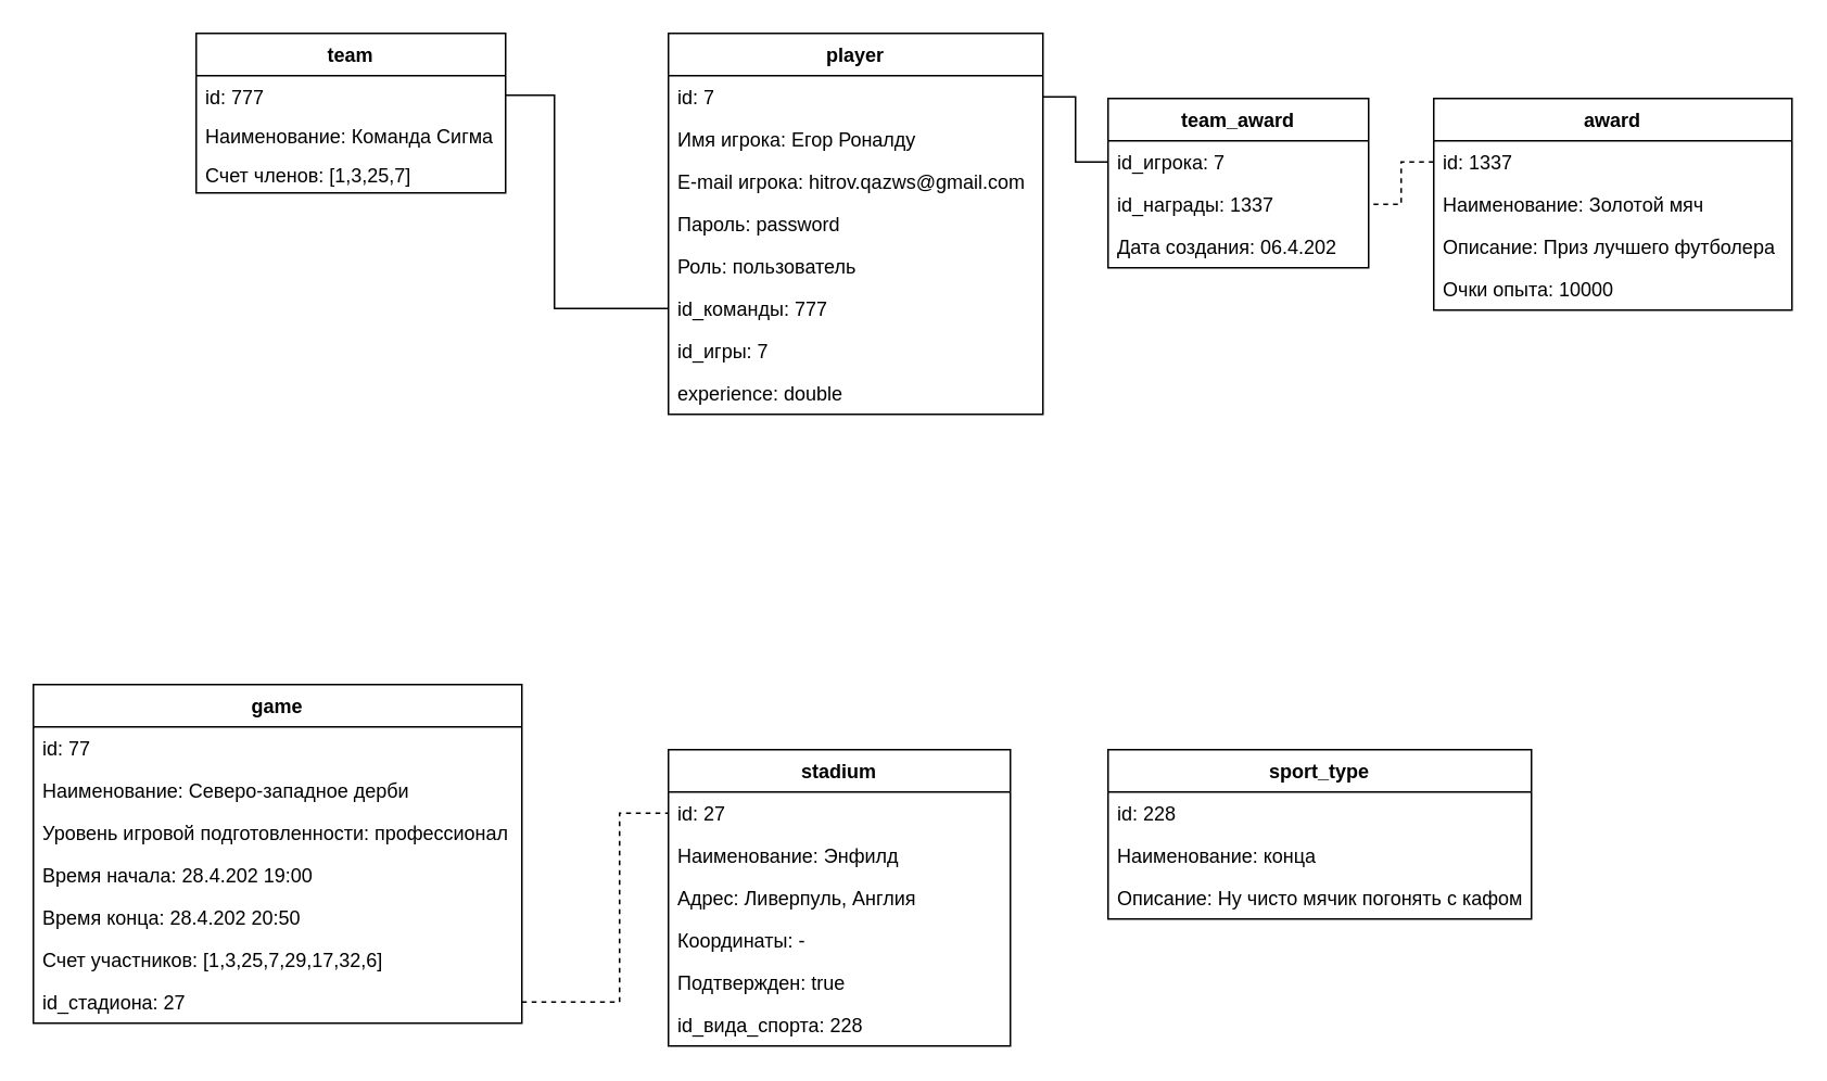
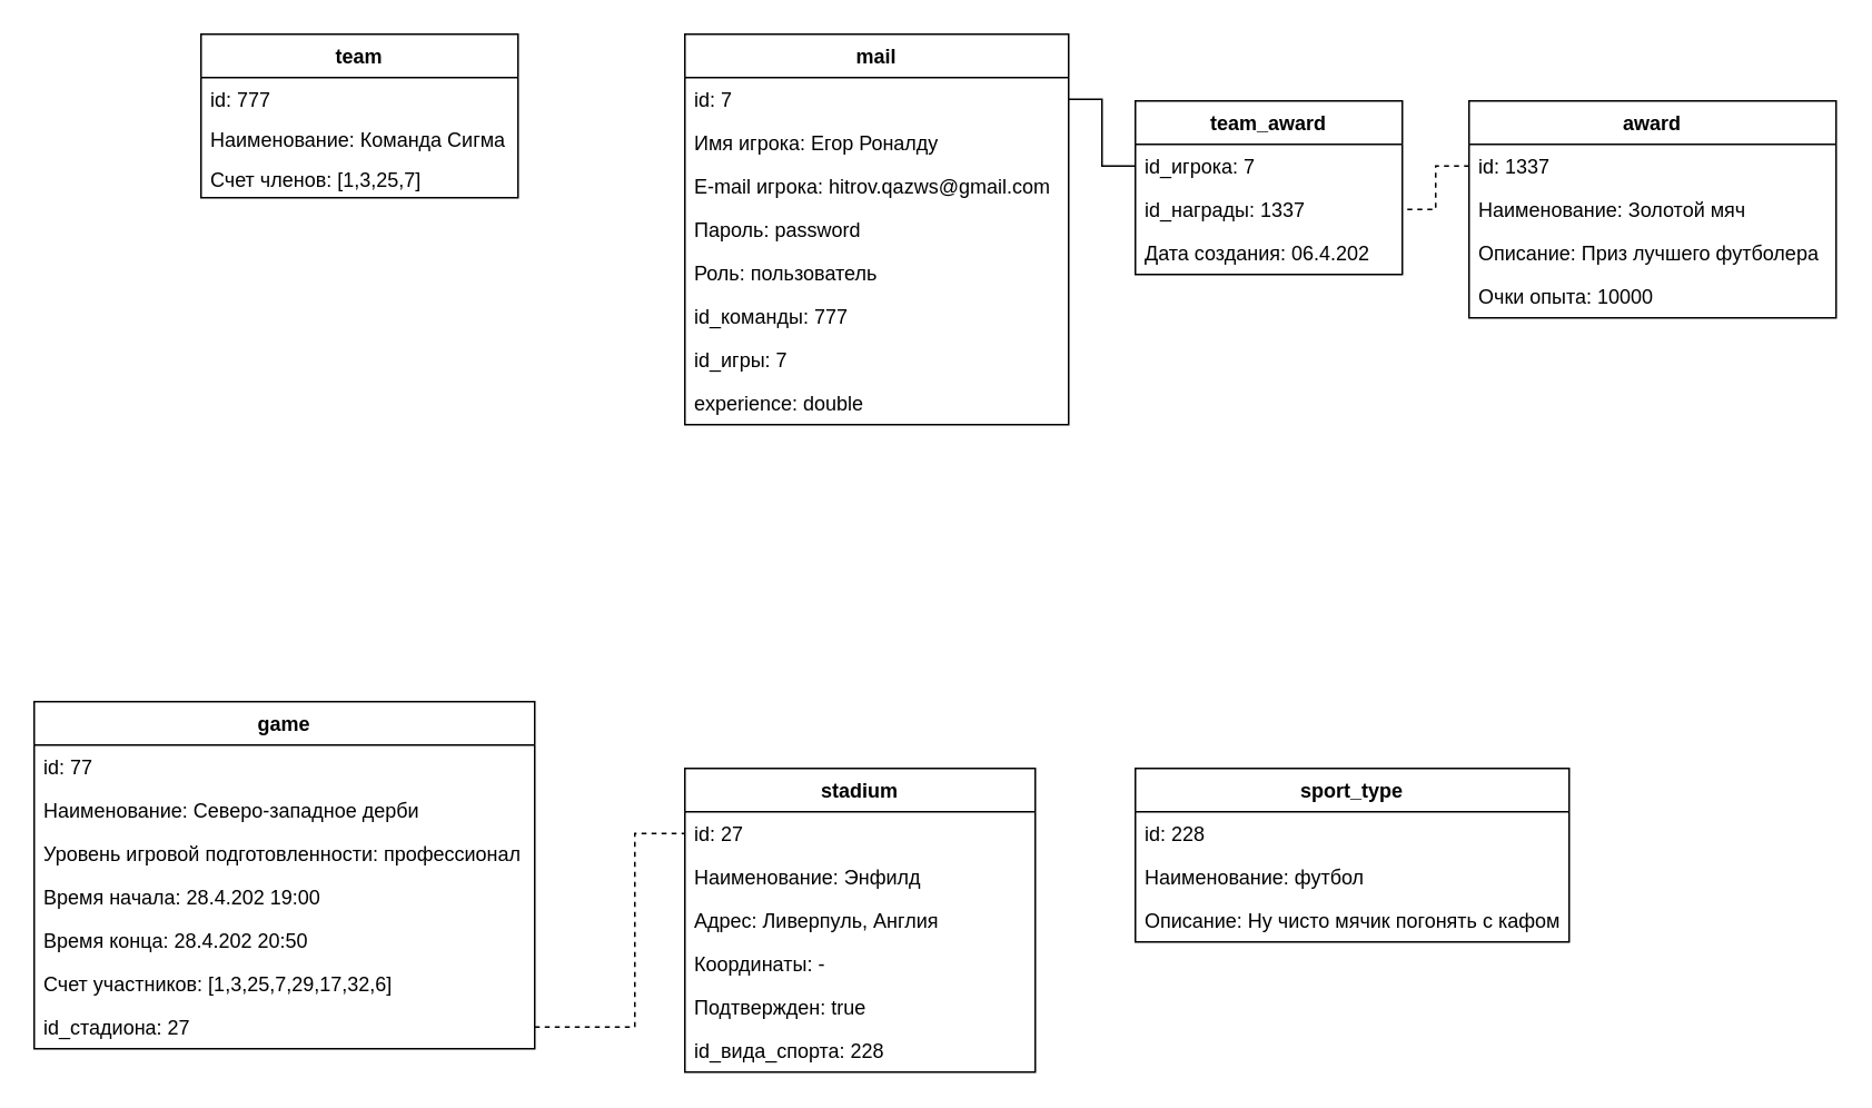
  <mxCell id="0" />
  <mxCell id="1" parent="0" />
- <mxCell id="2" value="player" style="swimlane;fontStyle=1;align=center;verticalAlign=top;childLayout=stackLayout;horizontal=1;startSize=26;horizontalStack=0;resizeParent=1;resizeParentMax=0;resizeLast=0;collapsible=1;marginBottom=0;" parent="1" vertex="1"><mxGeometry x="410" y="20" width="230" height="234" as="geometry" /></mxCell>
+ <mxCell id="2" value="mail" style="swimlane;fontStyle=1;align=center;verticalAlign=top;childLayout=stackLayout;horizontal=1;startSize=26;horizontalStack=0;resizeParent=1;resizeParentMax=0;resizeLast=0;collapsible=1;marginBottom=0;" parent="1" vertex="1"><mxGeometry x="410" y="20" width="230" height="234" as="geometry" /></mxCell>
  <mxCell id="3" value="id: 7" style="text;strokeColor=none;fillColor=none;align=left;verticalAlign=top;spacingLeft=4;spacingRight=4;overflow=hidden;rotatable=0;points=[[0,0.5],[1,0.5]];portConstraint=eastwest;" parent="2" vertex="1"><mxGeometry y="26" width="230" height="26" as="geometry" /></mxCell>
  <mxCell id="4" value="Имя игрока: Егор Роналду" style="text;strokeColor=none;fillColor=none;align=left;verticalAlign=top;spacingLeft=4;spacingRight=4;overflow=hidden;rotatable=0;points=[[0,0.5],[1,0.5]];portConstraint=eastwest;" parent="2" vertex="1"><mxGeometry y="52" width="230" height="26" as="geometry" /></mxCell>
  <mxCell id="5" value="E-mail игрока: hitrov.qazws@gmail.com" style="text;strokeColor=none;fillColor=none;align=left;verticalAlign=top;spacingLeft=4;spacingRight=4;overflow=hidden;rotatable=0;points=[[0,0.5],[1,0.5]];portConstraint=eastwest;" parent="2" vertex="1"><mxGeometry y="78" width="230" height="26" as="geometry" /></mxCell>
  <mxCell id="6" value="Пароль: password" style="text;strokeColor=none;fillColor=none;align=left;verticalAlign=top;spacingLeft=4;spacingRight=4;overflow=hidden;rotatable=0;points=[[0,0.5],[1,0.5]];portConstraint=eastwest;" parent="2" vertex="1"><mxGeometry y="104" width="230" height="26" as="geometry" /></mxCell>
  <mxCell id="7" value="Роль: пользователь" style="text;strokeColor=none;fillColor=none;align=left;verticalAlign=top;spacingLeft=4;spacingRight=4;overflow=hidden;rotatable=0;points=[[0,0.5],[1,0.5]];portConstraint=eastwest;" parent="2" vertex="1"><mxGeometry y="130" width="230" height="26" as="geometry" /></mxCell>
  <mxCell id="8" value="id_команды: 777" style="text;strokeColor=none;fillColor=none;align=left;verticalAlign=top;spacingLeft=4;spacingRight=4;overflow=hidden;rotatable=0;points=[[0,0.5],[1,0.5]];portConstraint=eastwest;" parent="2" vertex="1"><mxGeometry y="156" width="230" height="26" as="geometry" /></mxCell>
  <mxCell id="9" value="id_игры: 7" style="text;strokeColor=none;fillColor=none;align=left;verticalAlign=top;spacingLeft=4;spacingRight=4;overflow=hidden;rotatable=0;points=[[0,0.5],[1,0.5]];portConstraint=eastwest;" vertex="1" parent="2"><mxGeometry y="182" width="230" height="26" as="geometry" /></mxCell>
  <mxCell id="10" value="experience: double" style="text;strokeColor=none;fillColor=none;align=left;verticalAlign=top;spacingLeft=4;spacingRight=4;overflow=hidden;rotatable=0;points=[[0,0.5],[1,0.5]];portConstraint=eastwest;" parent="2" vertex="1"><mxGeometry y="208" width="230" height="26" as="geometry" /></mxCell>
  <mxCell id="11" value="award" style="swimlane;fontStyle=1;align=center;verticalAlign=top;childLayout=stackLayout;horizontal=1;startSize=26;horizontalStack=0;resizeParent=1;resizeParentMax=0;resizeLast=0;collapsible=1;marginBottom=0;" parent="1" vertex="1"><mxGeometry x="880" y="60" width="220" height="130" as="geometry" /></mxCell>
  <mxCell id="12" value="id: 1337" style="text;strokeColor=none;fillColor=none;align=left;verticalAlign=top;spacingLeft=4;spacingRight=4;overflow=hidden;rotatable=0;points=[[0,0.5],[1,0.5]];portConstraint=eastwest;" parent="11" vertex="1"><mxGeometry y="26" width="220" height="26" as="geometry" /></mxCell>
  <mxCell id="13" value="Наименование: Золотой мяч" style="text;strokeColor=none;fillColor=none;align=left;verticalAlign=top;spacingLeft=4;spacingRight=4;overflow=hidden;rotatable=0;points=[[0,0.5],[1,0.5]];portConstraint=eastwest;" vertex="1" parent="11"><mxGeometry y="52" width="220" height="26" as="geometry" /></mxCell>
  <mxCell id="14" value="Описание: Приз лучшего футболера" style="text;strokeColor=none;fillColor=none;align=left;verticalAlign=top;spacingLeft=4;spacingRight=4;overflow=hidden;rotatable=0;points=[[0,0.5],[1,0.5]];portConstraint=eastwest;" vertex="1" parent="11"><mxGeometry y="78" width="220" height="26" as="geometry" /></mxCell>
  <mxCell id="15" value="Очки опыта: 10000" style="text;strokeColor=none;fillColor=none;align=left;verticalAlign=top;spacingLeft=4;spacingRight=4;overflow=hidden;rotatable=0;points=[[0,0.5],[1,0.5]];portConstraint=eastwest;" vertex="1" parent="11"><mxGeometry y="104" width="220" height="26" as="geometry" /></mxCell>
  <mxCell id="16" value="team" style="swimlane;fontStyle=1;align=center;verticalAlign=top;childLayout=stackLayout;horizontal=1;startSize=26;horizontalStack=0;resizeParent=1;resizeParentMax=0;resizeLast=0;collapsible=1;marginBottom=0;" parent="1" vertex="1"><mxGeometry x="120" y="20" width="190" height="98" as="geometry" /></mxCell>
  <mxCell id="17" value="id: 777" style="text;strokeColor=none;fillColor=none;align=left;verticalAlign=top;spacingLeft=4;spacingRight=4;overflow=hidden;rotatable=0;points=[[0,0.5],[1,0.5]];portConstraint=eastwest;" parent="16" vertex="1"><mxGeometry y="26" width="190" height="24" as="geometry" /></mxCell>
  <mxCell id="18" value="Наименование: Команда Сигма" style="text;strokeColor=none;fillColor=none;align=left;verticalAlign=top;spacingLeft=4;spacingRight=4;overflow=hidden;rotatable=0;points=[[0,0.5],[1,0.5]];portConstraint=eastwest;" parent="16" vertex="1"><mxGeometry y="50" width="190" height="24" as="geometry" /></mxCell>
  <mxCell id="19" value="Счет членов: [1,3,25,7]" style="text;strokeColor=none;fillColor=none;align=left;verticalAlign=top;spacingLeft=4;spacingRight=4;overflow=hidden;rotatable=0;points=[[0,0.5],[1,0.5]];portConstraint=eastwest;" parent="16" vertex="1"><mxGeometry y="74" width="190" height="24" as="geometry" /></mxCell>
  <mxCell id="20" value="stadium" style="swimlane;fontStyle=1;align=center;verticalAlign=top;childLayout=stackLayout;horizontal=1;startSize=26;horizontalStack=0;resizeParent=1;resizeParentMax=0;resizeLast=0;collapsible=1;marginBottom=0;" parent="1" vertex="1"><mxGeometry x="410" y="460" width="210" height="182" as="geometry" /></mxCell>
  <mxCell id="21" value="id: 27" style="text;strokeColor=none;fillColor=none;align=left;verticalAlign=top;spacingLeft=4;spacingRight=4;overflow=hidden;rotatable=0;points=[[0,0.5],[1,0.5]];portConstraint=eastwest;" parent="20" vertex="1"><mxGeometry y="26" width="210" height="26" as="geometry" /></mxCell>
  <mxCell id="22" value="Наименование: Энфилд" style="text;strokeColor=none;fillColor=none;align=left;verticalAlign=top;spacingLeft=4;spacingRight=4;overflow=hidden;rotatable=0;points=[[0,0.5],[1,0.5]];portConstraint=eastwest;" vertex="1" parent="20"><mxGeometry y="52" width="210" height="26" as="geometry" /></mxCell>
  <mxCell id="23" value="Адрес: Ливерпуль, Англия" style="text;strokeColor=none;fillColor=none;align=left;verticalAlign=top;spacingLeft=4;spacingRight=4;overflow=hidden;rotatable=0;points=[[0,0.5],[1,0.5]];portConstraint=eastwest;" vertex="1" parent="20"><mxGeometry y="78" width="210" height="26" as="geometry" /></mxCell>
  <mxCell id="24" value="Координаты: -" style="text;strokeColor=none;fillColor=none;align=left;verticalAlign=top;spacingLeft=4;spacingRight=4;overflow=hidden;rotatable=0;points=[[0,0.5],[1,0.5]];portConstraint=eastwest;" vertex="1" parent="20"><mxGeometry y="104" width="210" height="26" as="geometry" /></mxCell>
  <mxCell id="25" value="Подтвержден: true" style="text;strokeColor=none;fillColor=none;align=left;verticalAlign=top;spacingLeft=4;spacingRight=4;overflow=hidden;rotatable=0;points=[[0,0.5],[1,0.5]];portConstraint=eastwest;" vertex="1" parent="20"><mxGeometry y="130" width="210" height="26" as="geometry" /></mxCell>
  <mxCell id="26" value="id_вида_спорта: 228" style="text;strokeColor=none;fillColor=none;align=left;verticalAlign=top;spacingLeft=4;spacingRight=4;overflow=hidden;rotatable=0;points=[[0,0.5],[1,0.5]];portConstraint=eastwest;" vertex="1" parent="20"><mxGeometry y="156" width="210" height="26" as="geometry" /></mxCell>
  <mxCell id="27" value="team_award" style="swimlane;fontStyle=1;align=center;verticalAlign=top;childLayout=stackLayout;horizontal=1;startSize=26;horizontalStack=0;resizeParent=1;resizeParentMax=0;resizeLast=0;collapsible=1;marginBottom=0;" parent="1" vertex="1"><mxGeometry x="680" y="60" width="160" height="104" as="geometry" /></mxCell>
  <mxCell id="28" value="id_игрока: 7" style="text;strokeColor=none;fillColor=none;align=left;verticalAlign=top;spacingLeft=4;spacingRight=4;overflow=hidden;rotatable=0;points=[[0,0.5],[1,0.5]];portConstraint=eastwest;" parent="27" vertex="1"><mxGeometry y="26" width="160" height="26" as="geometry" /></mxCell>
  <mxCell id="29" value="id_награды: 1337" style="text;strokeColor=none;fillColor=none;align=left;verticalAlign=top;spacingLeft=4;spacingRight=4;overflow=hidden;rotatable=0;points=[[0,0.5],[1,0.5]];portConstraint=eastwest;" vertex="1" parent="27"><mxGeometry y="52" width="160" height="26" as="geometry" /></mxCell>
  <mxCell id="30" value="Дата создания: 06.4.202" style="text;strokeColor=none;fillColor=none;align=left;verticalAlign=top;spacingLeft=4;spacingRight=4;overflow=hidden;rotatable=0;points=[[0,0.5],[1,0.5]];portConstraint=eastwest;" vertex="1" parent="27"><mxGeometry y="78" width="160" height="26" as="geometry" /></mxCell>
  <mxCell id="31" value="sport_type" style="swimlane;fontStyle=1;align=center;verticalAlign=top;childLayout=stackLayout;horizontal=1;startSize=26;horizontalStack=0;resizeParent=1;resizeParentMax=0;resizeLast=0;collapsible=1;marginBottom=0;" parent="1" vertex="1"><mxGeometry x="680" y="460" width="260" height="104" as="geometry" /></mxCell>
  <mxCell id="32" value="id: 228" style="text;strokeColor=none;fillColor=none;align=left;verticalAlign=top;spacingLeft=4;spacingRight=4;overflow=hidden;rotatable=0;points=[[0,0.5],[1,0.5]];portConstraint=eastwest;" parent="31" vertex="1"><mxGeometry y="26" width="260" height="26" as="geometry" /></mxCell>
- <mxCell id="33" value="Наименование: конца" style="text;strokeColor=none;fillColor=none;align=left;verticalAlign=top;spacingLeft=4;spacingRight=4;overflow=hidden;rotatable=0;points=[[0,0.5],[1,0.5]];portConstraint=eastwest;" vertex="1" parent="31"><mxGeometry y="52" width="260" height="26" as="geometry" /></mxCell>
+ <mxCell id="33" value="Наименование: футбол" style="text;strokeColor=none;fillColor=none;align=left;verticalAlign=top;spacingLeft=4;spacingRight=4;overflow=hidden;rotatable=0;points=[[0,0.5],[1,0.5]];portConstraint=eastwest;" vertex="1" parent="31"><mxGeometry y="52" width="260" height="26" as="geometry" /></mxCell>
  <mxCell id="34" value="Описание: Ну чисто мячик погонять с кафом" style="text;strokeColor=none;fillColor=none;align=left;verticalAlign=top;spacingLeft=4;spacingRight=4;overflow=hidden;rotatable=0;points=[[0,0.5],[1,0.5]];portConstraint=eastwest;" vertex="1" parent="31"><mxGeometry y="78" width="260" height="26" as="geometry" /></mxCell>
  <mxCell id="35" value="game" style="swimlane;fontStyle=1;align=center;verticalAlign=top;childLayout=stackLayout;horizontal=1;startSize=26;horizontalStack=0;resizeParent=1;resizeParentMax=0;resizeLast=0;collapsible=1;marginBottom=0;" parent="1" vertex="1"><mxGeometry x="20" y="420" width="300" height="208" as="geometry" /></mxCell>
  <mxCell id="36" value="id: 77" style="text;strokeColor=none;fillColor=none;align=left;verticalAlign=top;spacingLeft=4;spacingRight=4;overflow=hidden;rotatable=0;points=[[0,0.5],[1,0.5]];portConstraint=eastwest;" parent="35" vertex="1"><mxGeometry y="26" width="300" height="26" as="geometry" /></mxCell>
  <mxCell id="37" value="Наименование: Северо-западное дерби" style="text;strokeColor=none;fillColor=none;align=left;verticalAlign=top;spacingLeft=4;spacingRight=4;overflow=hidden;rotatable=0;points=[[0,0.5],[1,0.5]];portConstraint=eastwest;" parent="35" vertex="1"><mxGeometry y="52" width="300" height="26" as="geometry" /></mxCell>
  <mxCell id="38" value="Уровень игровой подготовленности: профессионал" style="text;strokeColor=none;fillColor=none;align=left;verticalAlign=top;spacingLeft=4;spacingRight=4;overflow=hidden;rotatable=0;points=[[0,0.5],[1,0.5]];portConstraint=eastwest;" parent="35" vertex="1"><mxGeometry y="78" width="300" height="26" as="geometry" /></mxCell>
  <mxCell id="39" value="Время начала: 28.4.202 19:00" style="text;strokeColor=none;fillColor=none;align=left;verticalAlign=top;spacingLeft=4;spacingRight=4;overflow=hidden;rotatable=0;points=[[0,0.5],[1,0.5]];portConstraint=eastwest;" parent="35" vertex="1"><mxGeometry y="104" width="300" height="26" as="geometry" /></mxCell>
  <mxCell id="40" value="Время конца: 28.4.202 20:50" style="text;strokeColor=none;fillColor=none;align=left;verticalAlign=top;spacingLeft=4;spacingRight=4;overflow=hidden;rotatable=0;points=[[0,0.5],[1,0.5]];portConstraint=eastwest;" parent="35" vertex="1"><mxGeometry y="130" width="300" height="26" as="geometry" /></mxCell>
  <mxCell id="41" value="Счет участников: [1,3,25,7,29,17,32,6]" style="text;strokeColor=none;fillColor=none;align=left;verticalAlign=top;spacingLeft=4;spacingRight=4;overflow=hidden;rotatable=0;points=[[0,0.5],[1,0.5]];portConstraint=eastwest;" parent="35" vertex="1"><mxGeometry y="156" width="300" height="26" as="geometry" /></mxCell>
  <mxCell id="42" value="id_стадиона: 27" style="text;strokeColor=none;fillColor=none;align=left;verticalAlign=top;spacingLeft=4;spacingRight=4;overflow=hidden;rotatable=0;points=[[0,0.5],[1,0.5]];portConstraint=eastwest;" parent="35" vertex="1"><mxGeometry y="182" width="300" height="26" as="geometry" /></mxCell>
- <mxCell id="43" value="" style="endArrow=none;html=1;rounded=0;exitX=1;exitY=0.5;exitDx=0;exitDy=0;entryX=0;entryY=0.5;entryDx=0;entryDy=0;" edge="1" parent="1" source="17" target="8"><mxGeometry width="50" height="50" relative="1" as="geometry"><mxPoint x="528" y="413" as="sourcePoint" /><mxPoint x="355" y="11" as="targetPoint" /><Array as="points"><mxPoint x="340" y="58" /><mxPoint x="340" y="189" /></Array></mxGeometry></mxCell>
  <mxCell id="44" value="" style="endArrow=none;html=1;rounded=0;exitX=1;exitY=0.5;exitDx=0;exitDy=0;entryX=0;entryY=0.5;entryDx=0;entryDy=0;dashed=1;" edge="1" parent="1" source="42" target="21"><mxGeometry width="50" height="50" relative="1" as="geometry"><mxPoint x="528" y="413" as="sourcePoint" /><mxPoint x="578" y="363" as="targetPoint" /><Array as="points"><mxPoint x="380" y="615" /><mxPoint x="380" y="499" /></Array></mxGeometry></mxCell>
  <mxCell id="45" value="" style="endArrow=none;html=1;rounded=0;entryX=1;entryY=0.5;entryDx=0;entryDy=0;exitX=0;exitY=0.5;exitDx=0;exitDy=0;" edge="1" parent="1" source="28" target="3"><mxGeometry width="50" height="50" relative="1" as="geometry"><mxPoint x="528" y="413" as="sourcePoint" /><mxPoint x="578" y="363" as="targetPoint" /><Array as="points"><mxPoint x="660" y="99" /><mxPoint x="660" y="59" /></Array></mxGeometry></mxCell>
  <mxCell id="46" value="" style="endArrow=none;html=1;rounded=0;exitX=0;exitY=0.5;exitDx=0;exitDy=0;entryX=1;entryY=0.5;entryDx=0;entryDy=0;dashed=1;" edge="1" parent="1" source="12" target="29"><mxGeometry width="50" height="50" relative="1" as="geometry"><mxPoint x="528" y="413" as="sourcePoint" /><mxPoint x="920" y="255" as="targetPoint" /><Array as="points"><mxPoint x="860" y="99" /><mxPoint x="860" y="125" /></Array></mxGeometry></mxCell>
